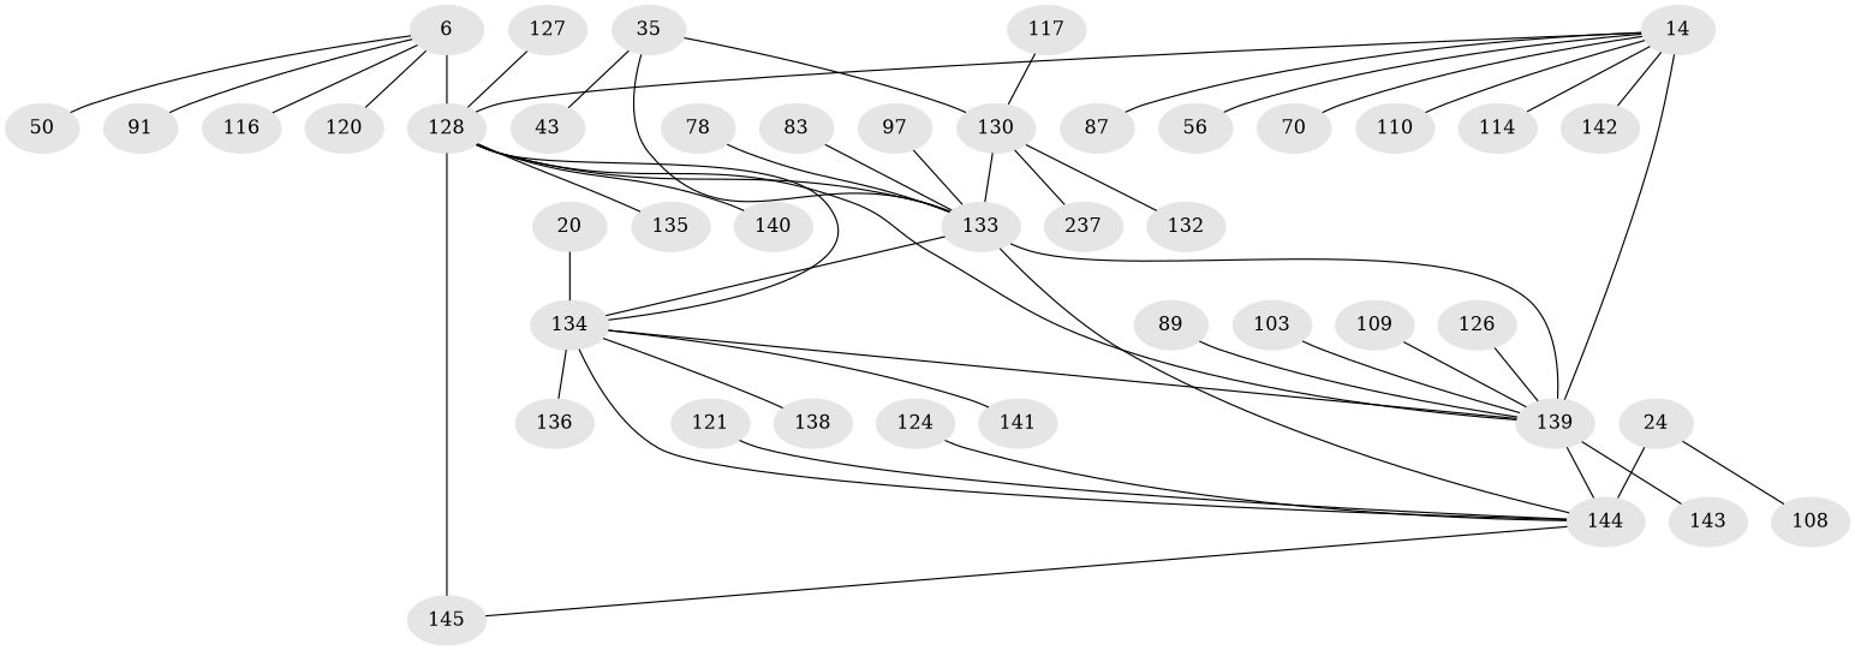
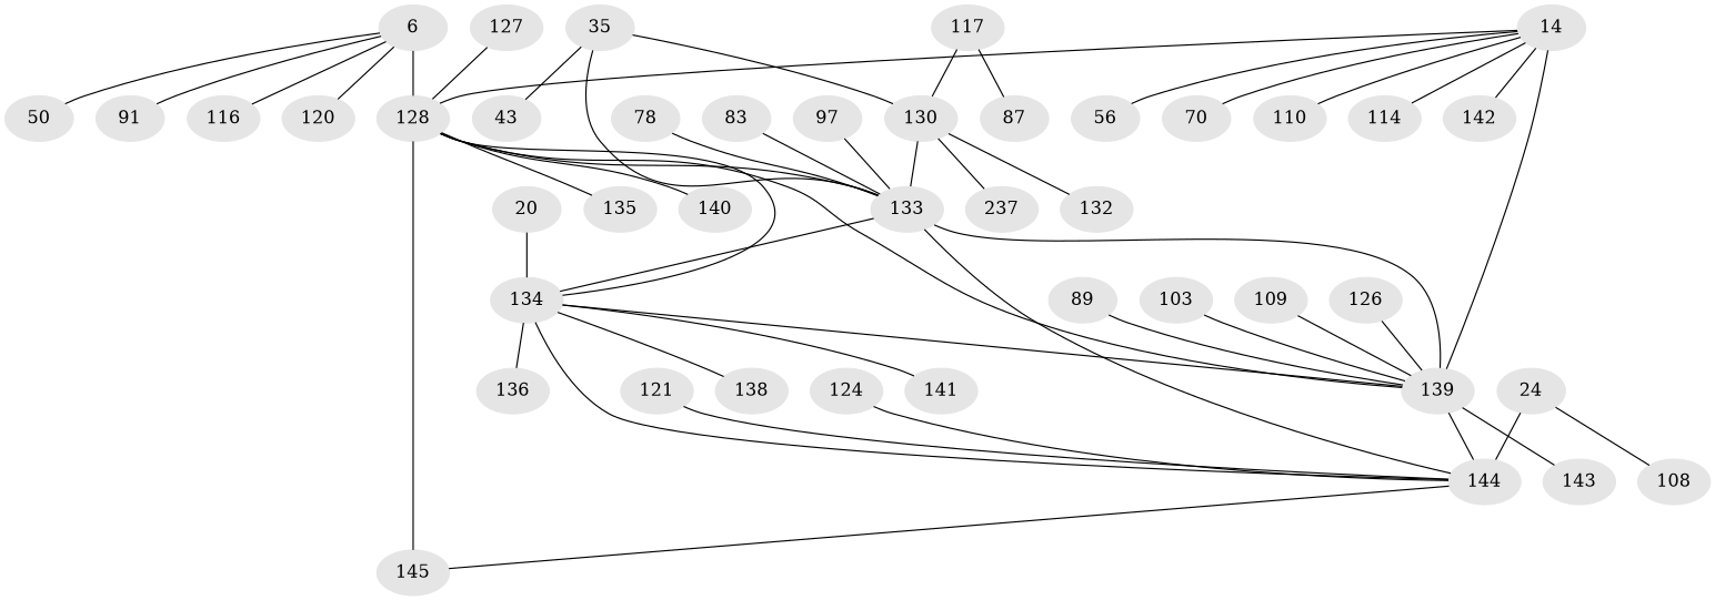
  graph {
    node [color=gray90 style=filled]
    6 [super="+2"]
    50
    91
    116 [super="+99"]
    120
    128 [super="+123+7+47+63+68+5+48+51+79+82+93+100+113+118+122"]
    139 [super="+77+8+12+38+40+60+75"]
    134 [super="+129"]
    133 [super="+41+34+46+90+39+53"]
    135 [super="+88"]
    140
    145
    14 [super="+9+13"]
    56
    70
    87
    110
    114
    142 [super="+45"]
    144 [super="+105+131+111+84+95+106+107+112+115"]
    143
    20 [super="+16"]
    136
    138
    141
    24 [super="+22"]
    108 [super="+86"]
    35 [super="+29"]
    43
    130 [super="+49+94+125+31+102"]
    132
    n32 [label=237]
    78
    83
    89
    97
    103
    109
    117
    121
    124
    126 [super="+119"]
    127
    6 -- 50
    6 -- 91
    6 -- 116
    6 -- 120
    6 -- 128 [weight=11]
    128 -- 139
    128 -- 134 [weight=2]
    128 -- 133 [weight=2]
    128 -- 135
    128 -- 140
    128 -- 145 [weight=3]
    139 -- 144
    139 -- 143
    134 -- 139 [weight=2]
    134 -- 144 [weight=2]
    134 -- 136
    134 -- 138
    134 -- 141
    133 -- 139 [weight=4]
    133 -- 134 [weight=2]
    133 -- 144 [weight=2]
    14 -- 128 [weight=2]
    14 -- 139 [weight=13]
    14 -- 56
    14 -- 70
-   14 -- 87
+   117 -- 87
    14 -- 110
    14 -- 114
    14 -- 142
    144 -- 145
    20 -- 134 [weight=10]
    24 -- 144 [weight=10]
    24 -- 108
    35 -- 133 [weight=6]
    35 -- 43
    35 -- 130 [weight=4]
    130 -- 133 [weight=6]
    130 -- 132
    130 -- n32
    78 -- 133
    83 -- 133
    89 -- 139
    97 -- 133
    103 -- 139
    109 -- 139
    117 -- 130
    121 -- 144
    124 -- 144
    126 -- 139
    127 -- 128
  }
